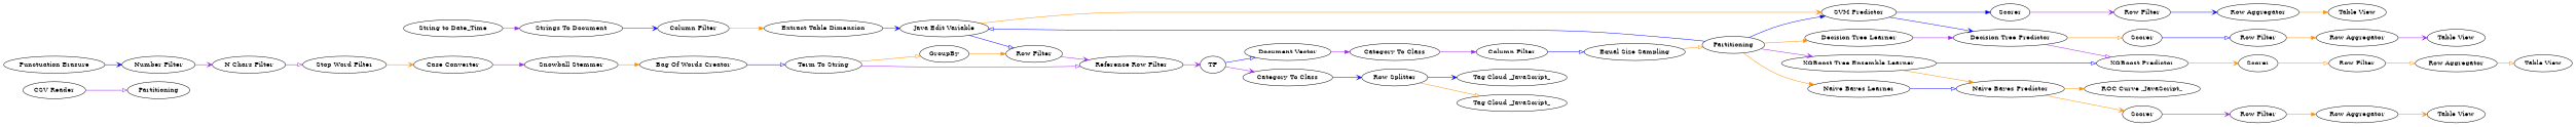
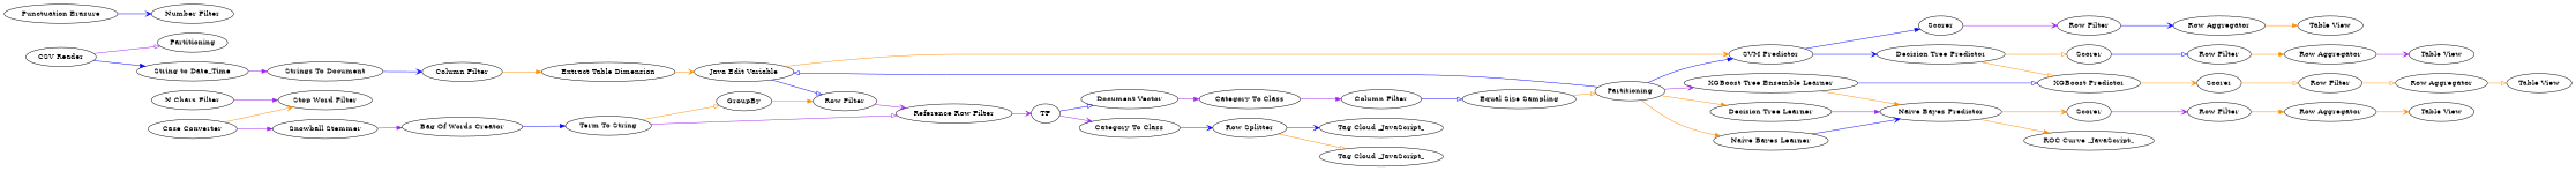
  digraph {
    rankdir=LR
    edge [arrowhead=vee color=darkorange]
    n1 [label="CSV Reader"]
    n2 [label=Partitioning]
    n3 [label="String to Date_Time"]
    n4 [label="Strings To Document"]
    n5 [label="Column Filter"]
    n6 [label="Extract Table Dimension"]
    n7 [label="Java Edit Variable"]
    n8 [label=Partitioning]
    n9 [label="SVM Predictor"]
    n10 [label="Decision Tree Learner"]
    n11 [label="XGBoost Tree Ensemble Learner"]
    n12 [label="Naive Bayes Learner"]
    n13 [label=Scorer]
    n14 [label="Decision Tree Predictor"]
    n15 [label="Row Filter"]
    n16 [label="XGBoost Predictor"]
    n17 [label="Naive Bayes Predictor"]
    n18 [label="Category To Class"]
    n19 [label="Column Filter"]
    n20 [label="Equal Size Sampling"]
    n21 [label="Row Filter"]
    n22 [label=Scorer]
    n23 [label="Reference Row Filter"]
    n24 [label="Document Vector"]
    n25 [label="Row Aggregator"]
    n26 [label="Row Filter"]
    n27 [label=Scorer]
    n28 [label="Row Aggregator"]
    n29 [label="Term To String"]
    n30 [label=GroupBy]
    n31 [label=TF]
    n32 [label="Category To Class"]
    n33 [label="Row Splitter"]
    n34 [label="Punctuation Erasure"]
    n35 [label="Number Filter"]
    n36 [label="N Chars Filter"]
    n37 [label="Stop Word Filter"]
    n38 [label="Case Converter"]
    n39 [label="Snowball Stemmer"]
    n40 [label="Bag Of Words Creator"]
    n41 [label="Tag Cloud _JavaScript_"]
    n42 [label="Tag Cloud _JavaScript_"]
    n43 [label="Row Filter"]
    n44 [label="ROC Curve _JavaScript_"]
    n45 [label=Scorer]
    n46 [label="Row Aggregator"]
    n47 [label="Row Filter"]
    n48 [label="Row Aggregator"]
    n49 [label="Table View"]
    n50 [label="Table View"]
    n51 [label="Table View"]
    n52 [label="Table View"]
    n1 -> n2 [arrowhead=onormal color=purple]
+   n1 -> n3 [arrowhead=normal color=blue]
    n3 -> n4 [arrowhead=normal color=purple]
    n4 -> n5 [color=blue]
    n5 -> n6 [arrowhead=normal]
-   n6 -> n7 [color=blue]
+   n6 -> n7
    n7 -> n9
    n7 -> n15 [arrowhead=onormal color=blue]
    n8 -> n7 [arrowhead=onormal color=blue]
    n8 -> n9 [arrowhead=normal color=blue]
    n8 -> n10 [arrowhead=normal]
    n8 -> n11 [color=purple]
    n8 -> n12 [arrowhead=normal]
    n9 -> n13 [arrowhead=normal color=blue]
    n9 -> n14 [color=blue]
-   n10 -> n14 [arrowhead=normal color=purple]
+   n10 -> n17 [arrowhead=normal color=purple]
    n11 -> n16 [arrowhead=onormal color=blue]
    n11 -> n17 [arrowhead=normal]
-   n12 -> n17 [arrowhead=onormal color=blue]
+   n12 -> n17 [color=blue]
    n13 -> n21 [color=purple]
-   n14 -> n16 [arrowhead=onormal color=purple]
+   n14 -> n16 [arrowhead=onormal]
    n14 -> n22 [arrowhead=onormal]
    n15 -> n23 [color=purple]
    n16 -> n27
    n17 -> n44 [arrowhead=normal]
    n17 -> n45
    n18 -> n19 [arrowhead=normal color=purple]
    n19 -> n20 [arrowhead=onormal color=blue]
    n20 -> n8 [arrowhead=onormal]
    n21 -> n25 [color=blue]
    n22 -> n26 [arrowhead=onormal color=blue]
    n23 -> n31 [color=purple]
    n24 -> n18 [arrowhead=normal color=purple]
    n25 -> n49 [arrowhead=normal]
    n26 -> n28 [arrowhead=normal]
    n27 -> n43 [arrowhead=onormal]
    n28 -> n50 [color=purple]
    n29 -> n23 [arrowhead=onormal color=purple]
    n29 -> n30 [arrowhead=onormal]
    n30 -> n15 [arrowhead=normal]
    n31 -> n24 [arrowhead=onormal color=blue]
    n31 -> n32 [color=purple]
    n32 -> n33 [color=blue]
    n33 -> n41 [color=blue]
    n33 -> n42 [arrowhead=onormal]
    n34 -> n35 [color=blue]
-   n35 -> n36 [color=purple]
-   n36 -> n37 [arrowhead=onormal color=purple]
-   n37 -> n38
+   n36 -> n37 [arrowhead=normal color=purple]
+   n38 -> n37
    n38 -> n39 [arrowhead=normal color=purple]
-   n39 -> n40 [arrowhead=normal]
-   n40 -> n29 [arrowhead=onormal color=blue]
+   n39 -> n40 [arrowhead=normal color=purple]
+   n40 -> n29 [arrowhead=normal color=blue]
    n43 -> n46 [arrowhead=onormal]
    n45 -> n47 [color=purple]
    n46 -> n51 [arrowhead=onormal]
    n47 -> n48 [arrowhead=normal]
    n48 -> n52
  }
